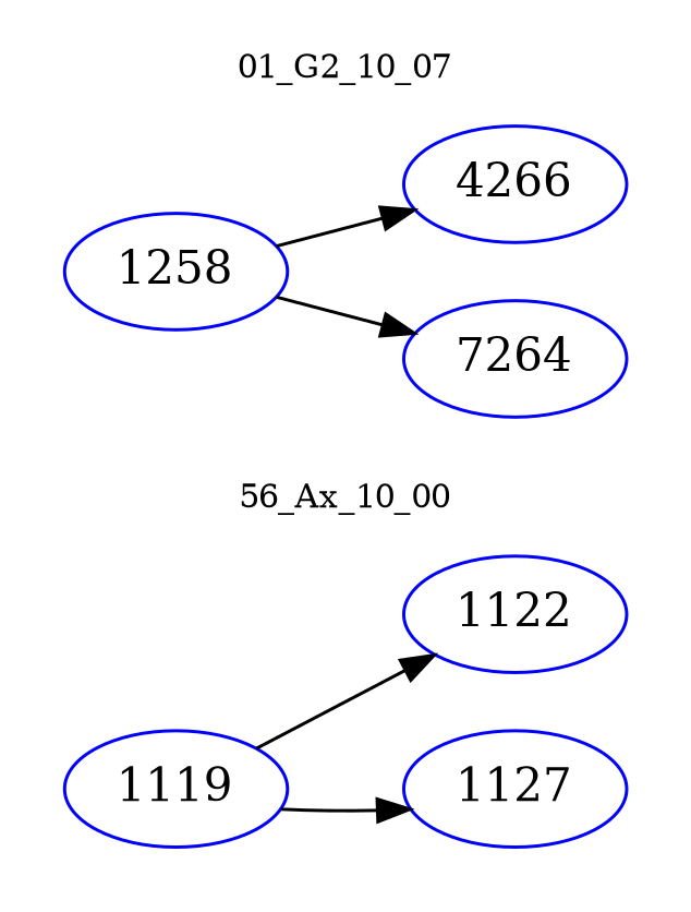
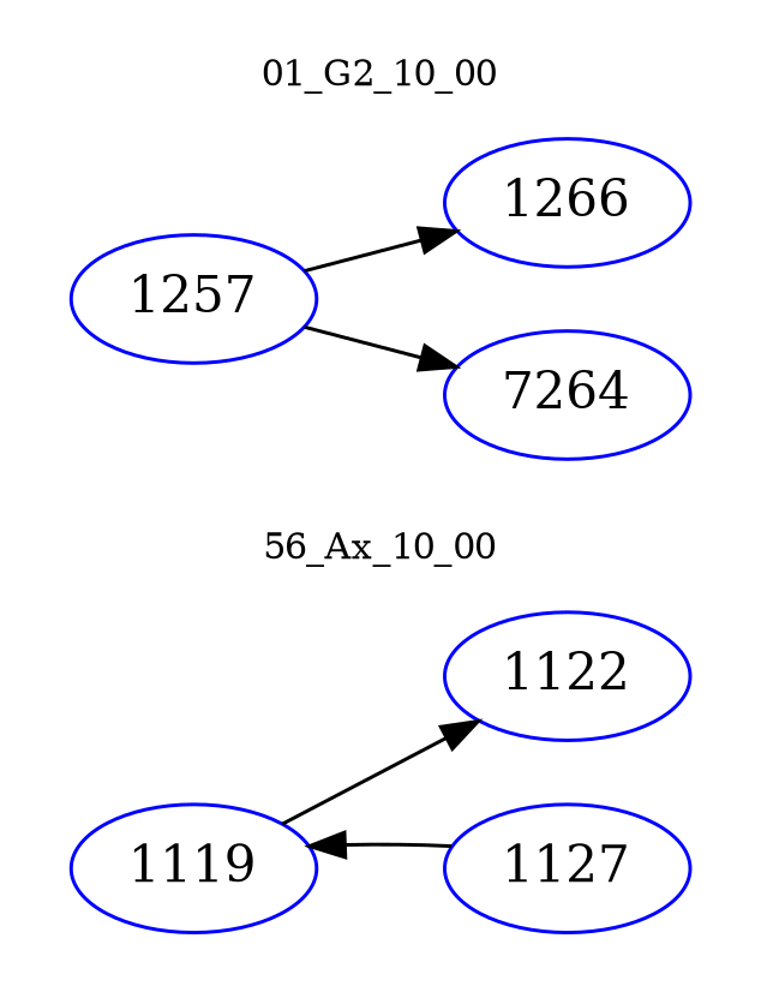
  digraph {
    rankdir=LR
    node [color=blue]
    edge [color=black]
    n1 [label=1119]
    n2 [label=1127]
    n3 [label=1122]
-   n4 [label=1258]
+   n4 [label=1257]
    n5 [label=7264]
-   n6 [label=4266]
+   n6 [label=1266]
    subgraph cluster_1 {
      color=white
      fontsize=10
      label="56_Ax_10_00"
      n1
      n2
      n3
    }
    subgraph cluster_2 {
      color=white
      fontsize=10
-     label="01_G2_10_07"
+     label="01_G2_10_00"
      n4
      n5
      n6
    }
-   n1 -> n2
+   n2 -> n1
    n1 -> n3
    n4 -> n5
    n4 -> n6
  }
